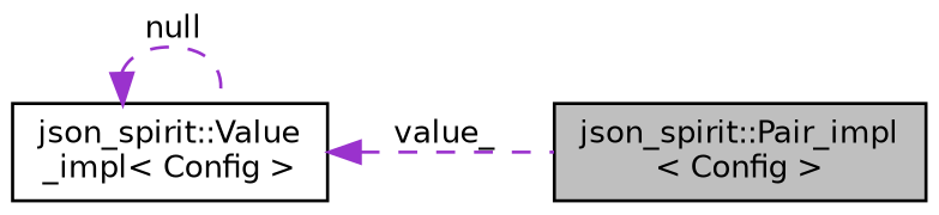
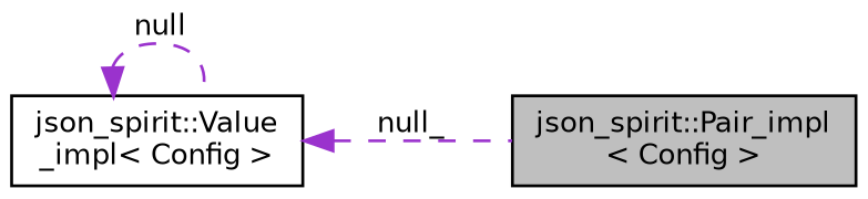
  digraph {
    rankdir=LR
    node [color=black fontname=Helvetica fontsize=10 shape=record style=filled]
    edge [color=darkorchid3 dir=back fontname=Helvetica fontsize=10 labelfontname=Helvetica labelfontsize=10 style=dashed]
    n1 [fillcolor=grey75 fontcolor=black height=0.2 label="json_spirit::Pair_impl\l\< Config \>" width=0.4]
    n2 [fillcolor=white height=0.2 label="json_spirit::Value\l_impl\< Config \>" width=0.4]
-   n2 -> n1 [label=" value_"]
+   n2 -> n1 [label=" null_"]
    n2 -> n2 [label=" null"]
  }
